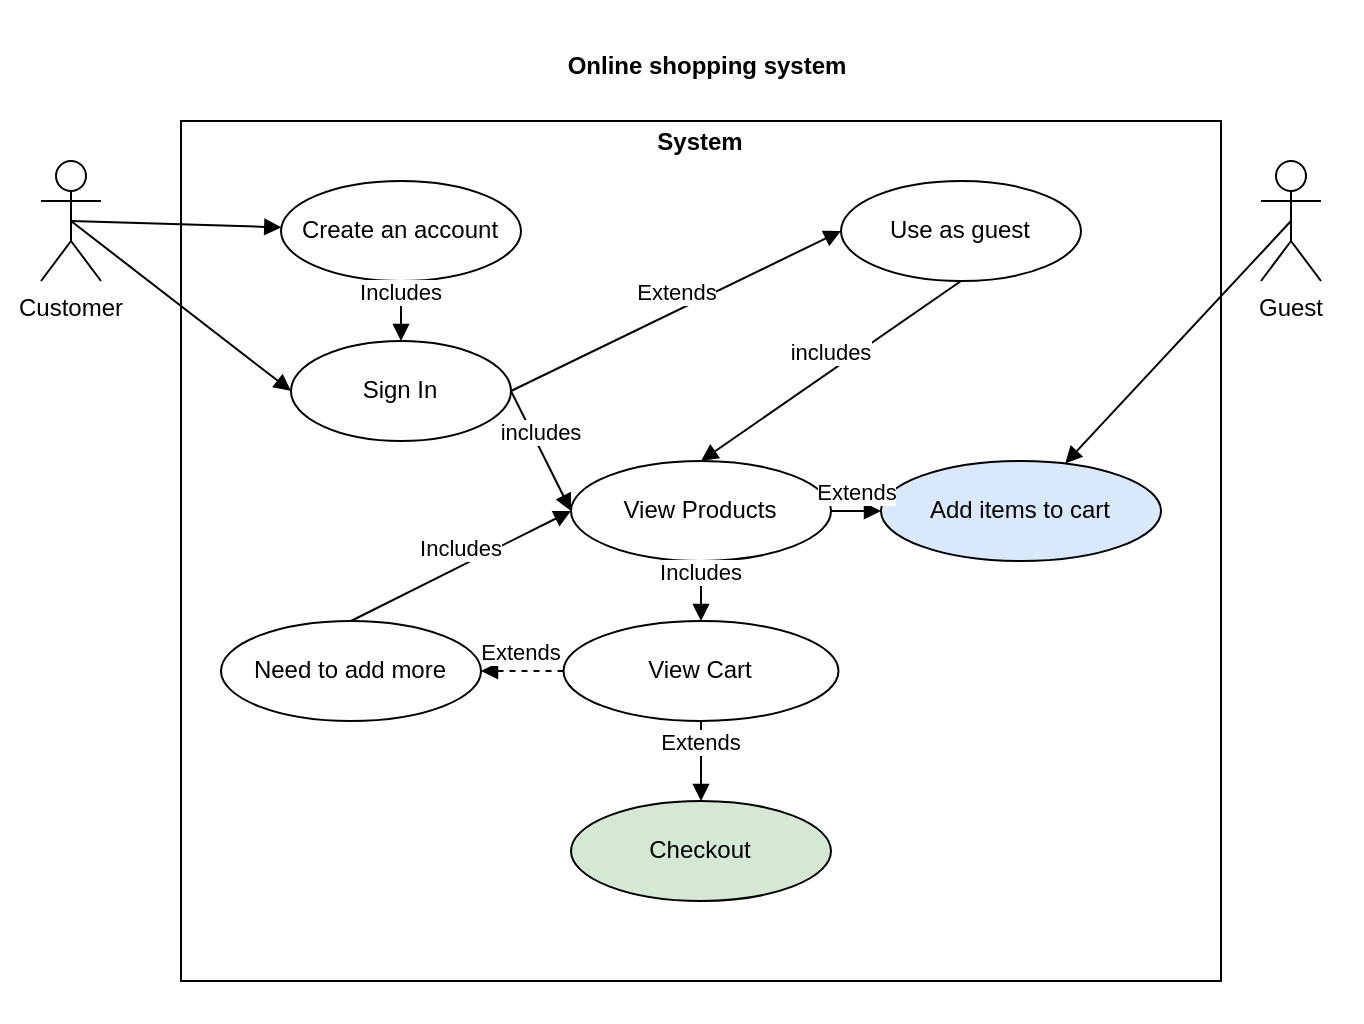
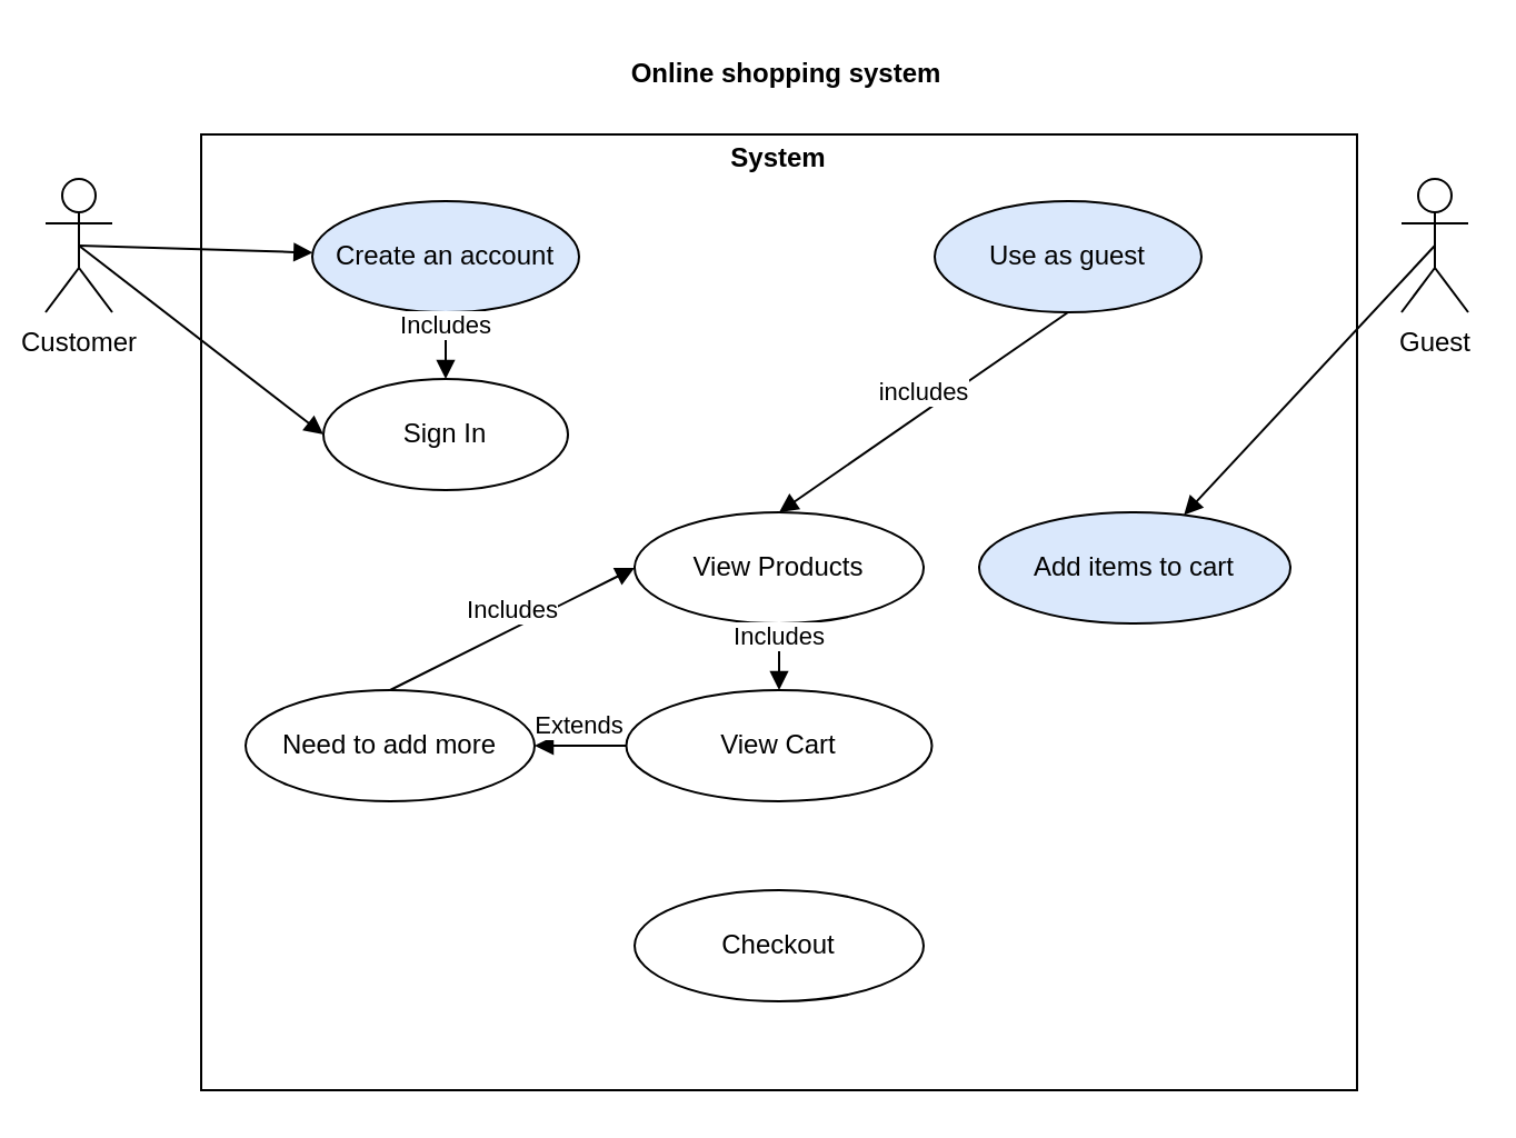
  <mxCell id="0" />
  <mxCell id="1" parent="0" />
  <mxCell id="2" value="Customer" style="shape=umlActor;verticalLabelPosition=bottom;verticalAlign=top;html=1;" vertex="1" parent="1"><mxGeometry x="20" y="80" width="30" height="60" as="geometry" /></mxCell>
  <mxCell id="3" value="Guest" style="shape=umlActor;verticalLabelPosition=bottom;verticalAlign=top;html=1;" vertex="1" parent="1"><mxGeometry x="630" y="80" width="30" height="60" as="geometry" /></mxCell>
  <mxCell id="4" value="&lt;p style=&quot;margin:0px;margin-top:4px;text-align:center;&quot;&gt;&lt;b&gt;System&lt;/b&gt;&lt;/p&gt;" style="verticalAlign=top;align=left;overflow=fill;html=1;whiteSpace=wrap;" vertex="1" parent="1"><mxGeometry x="90" y="60" width="520" height="430" as="geometry" /></mxCell>
  <mxCell id="5" value="Online shopping system" style="text;align=center;fontStyle=1;verticalAlign=middle;spacingLeft=3;spacingRight=3;strokeColor=none;rotatable=0;points=[[0,0.5],[1,0.5]];portConstraint=eastwest;html=1;" vertex="1" parent="1"><mxGeometry x="312.5" y="20" width="80" height="26" as="geometry" /></mxCell>
- <mxCell id="6" value="Create an account" style="ellipse;whiteSpace=wrap;html=1;" vertex="1" parent="1"><mxGeometry x="140" y="90" width="120" height="50" as="geometry" /></mxCell>
- <mxCell id="7" value="Use as guest" style="ellipse;whiteSpace=wrap;html=1;" vertex="1" parent="1"><mxGeometry x="420" y="90" width="120" height="50" as="geometry" /></mxCell>
+ <mxCell id="6" value="Create an account" style="ellipse;whiteSpace=wrap;html=1;fillColor=#dae8fc;" vertex="1" parent="1"><mxGeometry x="140" y="90" width="120" height="50" as="geometry" /></mxCell>
+ <mxCell id="7" value="Use as guest" style="ellipse;whiteSpace=wrap;html=1;fillColor=#dae8fc;" vertex="1" parent="1"><mxGeometry x="420" y="90" width="120" height="50" as="geometry" /></mxCell>
  <mxCell id="8" value="Sign In" style="ellipse;whiteSpace=wrap;html=1;" vertex="1" parent="1"><mxGeometry x="145" y="170" width="110" height="50" as="geometry" /></mxCell>
  <mxCell id="9" value="View Products" style="ellipse;whiteSpace=wrap;html=1;" vertex="1" parent="1"><mxGeometry x="285" y="230" width="130" height="50" as="geometry" /></mxCell>
  <mxCell id="10" value="Add items to cart" style="ellipse;whiteSpace=wrap;html=1;fillColor=#dae8fc;" vertex="1" parent="1"><mxGeometry x="440" y="230" width="140" height="50" as="geometry" /></mxCell>
  <mxCell id="11" value="" style="html=1;verticalAlign=bottom;endArrow=block;curved=0;rounded=0;exitX=0.5;exitY=0.5;exitDx=0;exitDy=0;exitPerimeter=0;" edge="1" parent="1" source="2" target="6"><mxGeometry width="80" relative="1" as="geometry"><mxPoint x="330" y="250" as="sourcePoint" /><mxPoint x="410" y="250" as="targetPoint" /></mxGeometry></mxCell>
  <mxCell id="12" value="View Cart" style="ellipse;whiteSpace=wrap;html=1;" vertex="1" parent="1"><mxGeometry x="281.25" y="310" width="137.5" height="50" as="geometry" /></mxCell>
- <mxCell id="13" value="Checkout" style="ellipse;whiteSpace=wrap;html=1;fillColor=#d5e8d4;" vertex="1" parent="1"><mxGeometry x="285" y="400" width="130" height="50" as="geometry" /></mxCell>
+ <mxCell id="13" value="Checkout" style="ellipse;whiteSpace=wrap;html=1;" vertex="1" parent="1"><mxGeometry x="285" y="400" width="130" height="50" as="geometry" /></mxCell>
  <mxCell id="14" value="Need to add more" style="ellipse;whiteSpace=wrap;html=1;" vertex="1" parent="1"><mxGeometry x="110" y="310" width="130" height="50" as="geometry" /></mxCell>
  <mxCell id="15" value="" style="html=1;verticalAlign=bottom;endArrow=block;curved=0;rounded=0;exitX=0.5;exitY=0.5;exitDx=0;exitDy=0;exitPerimeter=0;entryX=0;entryY=0.5;entryDx=0;entryDy=0;" edge="1" parent="1" source="2" target="8"><mxGeometry width="80" relative="1" as="geometry"><mxPoint x="330" y="250" as="sourcePoint" /><mxPoint x="410" y="250" as="targetPoint" /></mxGeometry></mxCell>
  <mxCell id="16" value="" style="html=1;verticalAlign=bottom;endArrow=block;curved=0;rounded=0;exitX=0.5;exitY=0.5;exitDx=0;exitDy=0;exitPerimeter=0;" edge="1" parent="1" source="3" target="10"><mxGeometry width="80" relative="1" as="geometry"><mxPoint x="330" y="250" as="sourcePoint" /><mxPoint x="410" y="250" as="targetPoint" /></mxGeometry></mxCell>
- <mxCell id="17" value="Extends" style="html=1;verticalAlign=bottom;endArrow=block;curved=0;rounded=0;exitX=1;exitY=0.5;exitDx=0;exitDy=0;entryX=0;entryY=0.5;entryDx=0;entryDy=0;" edge="1" parent="1" source="8" target="7"><mxGeometry width="80" relative="1" as="geometry"><mxPoint x="330" y="250" as="sourcePoint" /><mxPoint x="410" y="250" as="targetPoint" /></mxGeometry></mxCell>
- <mxCell id="18" value="includes" style="html=1;verticalAlign=bottom;endArrow=block;curved=0;rounded=0;exitX=1;exitY=0.5;exitDx=0;exitDy=0;entryX=0;entryY=0.5;entryDx=0;entryDy=0;" edge="1" parent="1" source="8" target="9"><mxGeometry width="80" relative="1" as="geometry"><mxPoint x="330" y="250" as="sourcePoint" /><mxPoint x="410" y="250" as="targetPoint" /></mxGeometry></mxCell>
- <mxCell id="19" value="Extends" style="html=1;verticalAlign=bottom;endArrow=block;curved=0;rounded=0;exitX=1;exitY=0.5;exitDx=0;exitDy=0;" edge="1" parent="1" source="9" target="10"><mxGeometry width="80" relative="1" as="geometry"><mxPoint x="330" y="250" as="sourcePoint" /><mxPoint x="410" y="250" as="targetPoint" /></mxGeometry></mxCell>
  <mxCell id="20" value="Includes" style="html=1;verticalAlign=bottom;endArrow=block;curved=0;rounded=0;exitX=0.5;exitY=1;exitDx=0;exitDy=0;" edge="1" parent="1" source="6" target="8"><mxGeometry width="80" relative="1" as="geometry"><mxPoint x="330" y="250" as="sourcePoint" /><mxPoint x="410" y="250" as="targetPoint" /></mxGeometry></mxCell>
  <mxCell id="21" value="includes" style="html=1;verticalAlign=bottom;endArrow=block;curved=0;rounded=0;exitX=0.5;exitY=1;exitDx=0;exitDy=0;entryX=0.5;entryY=0;entryDx=0;entryDy=0;" edge="1" parent="1" source="7" target="9"><mxGeometry width="80" relative="1" as="geometry"><mxPoint x="330" y="250" as="sourcePoint" /><mxPoint x="410" y="250" as="targetPoint" /></mxGeometry></mxCell>
  <mxCell id="22" value="Includes" style="html=1;verticalAlign=bottom;endArrow=block;curved=0;rounded=0;exitX=0.5;exitY=1;exitDx=0;exitDy=0;" edge="1" parent="1" source="9" target="12"><mxGeometry width="80" relative="1" as="geometry"><mxPoint x="330" y="250" as="sourcePoint" /><mxPoint x="410" y="250" as="targetPoint" /></mxGeometry></mxCell>
- <mxCell id="23" value="Extends" style="html=1;verticalAlign=bottom;endArrow=block;curved=0;rounded=0;exitX=0.5;exitY=1;exitDx=0;exitDy=0;" edge="1" parent="1" source="12" target="13"><mxGeometry width="80" relative="1" as="geometry"><mxPoint x="330" y="250" as="sourcePoint" /><mxPoint x="410" y="250" as="targetPoint" /></mxGeometry></mxCell>
- <mxCell id="24" value="Extends" style="html=1;verticalAlign=bottom;endArrow=block;curved=0;rounded=0;exitX=0;exitY=0.5;exitDx=0;exitDy=0;entryX=1;entryY=0.5;entryDx=0;entryDy=0;dashed=1;" edge="1" parent="1" source="12" target="14"><mxGeometry width="80" relative="1" as="geometry"><mxPoint x="330" y="250" as="sourcePoint" /><mxPoint x="410" y="250" as="targetPoint" /></mxGeometry></mxCell>
+ <mxCell id="24" value="Extends" style="html=1;verticalAlign=bottom;endArrow=block;curved=0;rounded=0;exitX=0;exitY=0.5;exitDx=0;exitDy=0;entryX=1;entryY=0.5;entryDx=0;entryDy=0;" edge="1" parent="1" source="12" target="14"><mxGeometry width="80" relative="1" as="geometry"><mxPoint x="330" y="250" as="sourcePoint" /><mxPoint x="410" y="250" as="targetPoint" /></mxGeometry></mxCell>
  <mxCell id="25" value="Includes" style="html=1;verticalAlign=bottom;endArrow=block;curved=0;rounded=0;exitX=0.5;exitY=0;exitDx=0;exitDy=0;entryX=0;entryY=0.5;entryDx=0;entryDy=0;" edge="1" parent="1" source="14" target="9"><mxGeometry width="80" relative="1" as="geometry"><mxPoint x="330" y="250" as="sourcePoint" /><mxPoint x="410" y="250" as="targetPoint" /></mxGeometry></mxCell>
